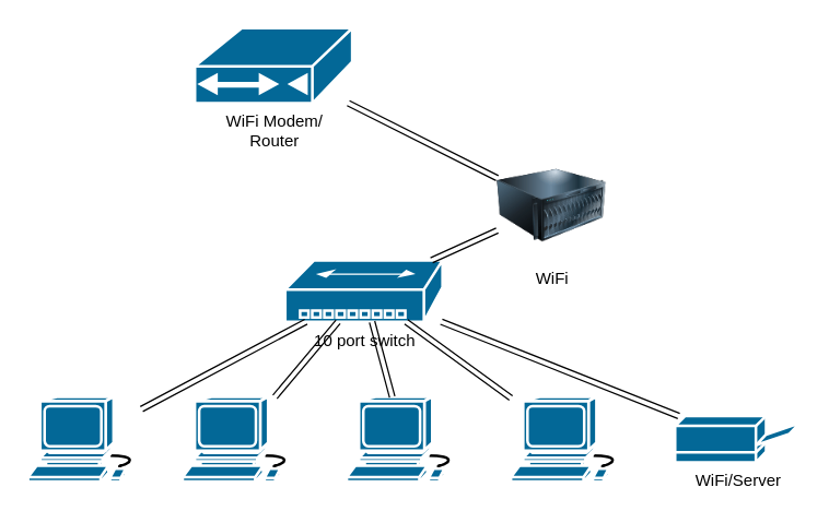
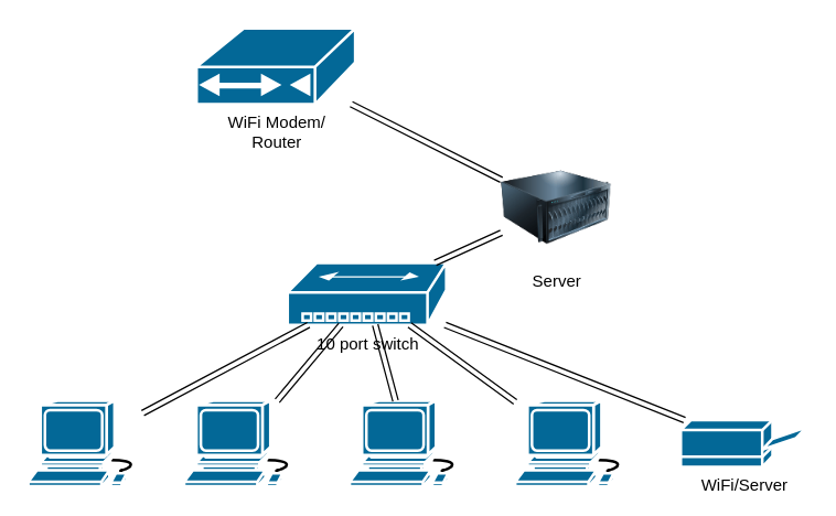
  <mxCell id="0" />
  <mxCell id="1" parent="0" />
  <mxCell id="2" value="" style="shape=mxgraph.cisco.computers_and_peripherals.workstation;sketch=0;html=1;pointerEvents=1;dashed=0;fillColor=#036897;strokeColor=#ffffff;strokeWidth=2;verticalLabelPosition=bottom;verticalAlign=top;align=center;outlineConnect=0;" vertex="1" parent="1"><mxGeometry x="20" y="290" width="83" height="62" as="geometry" /></mxCell>
  <mxCell id="3" value="" style="shape=mxgraph.cisco.computers_and_peripherals.workstation;sketch=0;html=1;pointerEvents=1;dashed=0;fillColor=#036897;strokeColor=#ffffff;strokeWidth=2;verticalLabelPosition=bottom;verticalAlign=top;align=center;outlineConnect=0;" vertex="1" parent="1"><mxGeometry x="133" y="290" width="83" height="62" as="geometry" /></mxCell>
  <mxCell id="4" value="" style="shape=mxgraph.cisco.computers_and_peripherals.workstation;sketch=0;html=1;pointerEvents=1;dashed=0;fillColor=#036897;strokeColor=#ffffff;strokeWidth=2;verticalLabelPosition=bottom;verticalAlign=top;align=center;outlineConnect=0;" vertex="1" parent="1"><mxGeometry x="253" y="290" width="83" height="62" as="geometry" /></mxCell>
  <mxCell id="5" value="" style="shape=mxgraph.cisco.computers_and_peripherals.workstation;sketch=0;html=1;pointerEvents=1;dashed=0;fillColor=#036897;strokeColor=#ffffff;strokeWidth=2;verticalLabelPosition=bottom;verticalAlign=top;align=center;outlineConnect=0;" vertex="1" parent="1"><mxGeometry x="373" y="290" width="83" height="62" as="geometry" /></mxCell>
  <mxCell id="6" value="WiFi/Server" style="shape=mxgraph.cisco.computers_and_peripherals.printer;sketch=0;html=1;pointerEvents=1;dashed=0;fillColor=#036897;strokeColor=#ffffff;strokeWidth=2;verticalLabelPosition=bottom;verticalAlign=top;align=center;outlineConnect=0;" vertex="1" parent="1"><mxGeometry x="493" y="304" width="91" height="34" as="geometry" /></mxCell>
  <mxCell id="7" value="WiFi Modem/&lt;br&gt;Router" style="shape=mxgraph.cisco.modems_and_phones.cable_modem;sketch=0;html=1;pointerEvents=1;dashed=0;fillColor=#036897;strokeColor=#ffffff;strokeWidth=2;verticalLabelPosition=bottom;verticalAlign=top;align=center;outlineConnect=0;" vertex="1" parent="1"><mxGeometry x="142" y="20" width="115" height="55" as="geometry" /></mxCell>
  <mxCell id="8" value="10 port switch" style="shape=mxgraph.cisco.hubs_and_gateways.small_hub;sketch=0;html=1;pointerEvents=1;dashed=0;fillColor=#036897;strokeColor=#ffffff;strokeWidth=2;verticalLabelPosition=bottom;verticalAlign=top;align=center;outlineConnect=0;" vertex="1" parent="1"><mxGeometry x="208" y="190" width="115" height="45" as="geometry" /></mxCell>
- <mxCell id="9" value="WiFi" style="image;html=1;image=img/lib/clip_art/computers/Server_128x128.png" vertex="1" parent="1"><mxGeometry x="363" y="110" width="80" height="80" as="geometry" /></mxCell>
+ <mxCell id="9" value="Server" style="image;html=1;image=img/lib/clip_art/computers/Server_128x128.png" vertex="1" parent="1"><mxGeometry x="363" y="110" width="80" height="80" as="geometry" /></mxCell>
  <mxCell id="10" value="" style="shape=link;html=1;rounded=0;" edge="1" parent="1" source="8" target="3"><mxGeometry width="100" relative="1" as="geometry"><mxPoint x="336" y="220" as="sourcePoint" /><mxPoint x="436" y="220" as="targetPoint" /></mxGeometry></mxCell>
  <mxCell id="11" value="" style="shape=link;html=1;rounded=0;" edge="1" parent="1" source="2" target="8"><mxGeometry width="100" relative="1" as="geometry"><mxPoint x="63" y="264" as="sourcePoint" /><mxPoint x="163" y="264" as="targetPoint" /></mxGeometry></mxCell>
  <mxCell id="12" value="" style="shape=link;html=1;rounded=0;" edge="1" parent="1" source="8" target="4"><mxGeometry width="100" relative="1" as="geometry"><mxPoint x="553" y="230" as="sourcePoint" /><mxPoint x="653" y="230" as="targetPoint" /></mxGeometry></mxCell>
  <mxCell id="13" value="" style="shape=link;html=1;rounded=0;" edge="1" parent="1" source="8" target="5"><mxGeometry width="100" relative="1" as="geometry"><mxPoint x="553" y="230" as="sourcePoint" /><mxPoint x="653" y="230" as="targetPoint" /></mxGeometry></mxCell>
  <mxCell id="14" value="" style="shape=link;html=1;rounded=0;" edge="1" parent="1" source="8" target="6"><mxGeometry width="100" relative="1" as="geometry"><mxPoint x="553" y="230" as="sourcePoint" /><mxPoint x="653" y="230" as="targetPoint" /></mxGeometry></mxCell>
  <mxCell id="15" value="" style="shape=link;html=1;rounded=0;" edge="1" parent="1" source="9" target="7"><mxGeometry width="100" relative="1" as="geometry"><mxPoint x="553" y="230" as="sourcePoint" /><mxPoint x="653" y="230" as="targetPoint" /><Array as="points" /></mxGeometry></mxCell>
  <mxCell id="16" value="" style="shape=link;html=1;rounded=0;" edge="1" parent="1" source="9" target="8"><mxGeometry width="100" relative="1" as="geometry"><mxPoint x="553" y="230" as="sourcePoint" /><mxPoint x="653" y="230" as="targetPoint" /></mxGeometry></mxCell>
